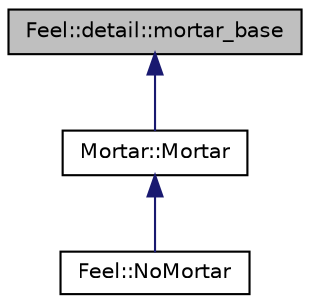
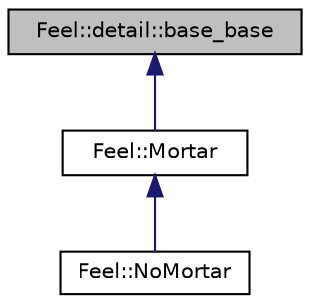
  digraph {
    node [color=black fillcolor=white fontname=Helvetica fontsize=10 shape=record style=filled]
    edge [color=midnightblue dir=back fontname=Helvetica fontsize=10 labelfontname=Helvetica labelfontsize=10 style=solid]
-   n1 [fillcolor=grey75 fontcolor=black height=0.2 label="Feel::detail::mortar_base" width=0.4]
-   n2 [height=0.2 label="Mortar::Mortar" width=0.4]
+   n1 [fillcolor=grey75 fontcolor=black height=0.2 label="Feel::detail::base_base" width=0.4]
+   n2 [height=0.2 label="Feel::Mortar" width=0.4]
    n3 [height=0.2 label="Feel::NoMortar" width=0.4]
    n1 -> n2
    n2 -> n3
  }
